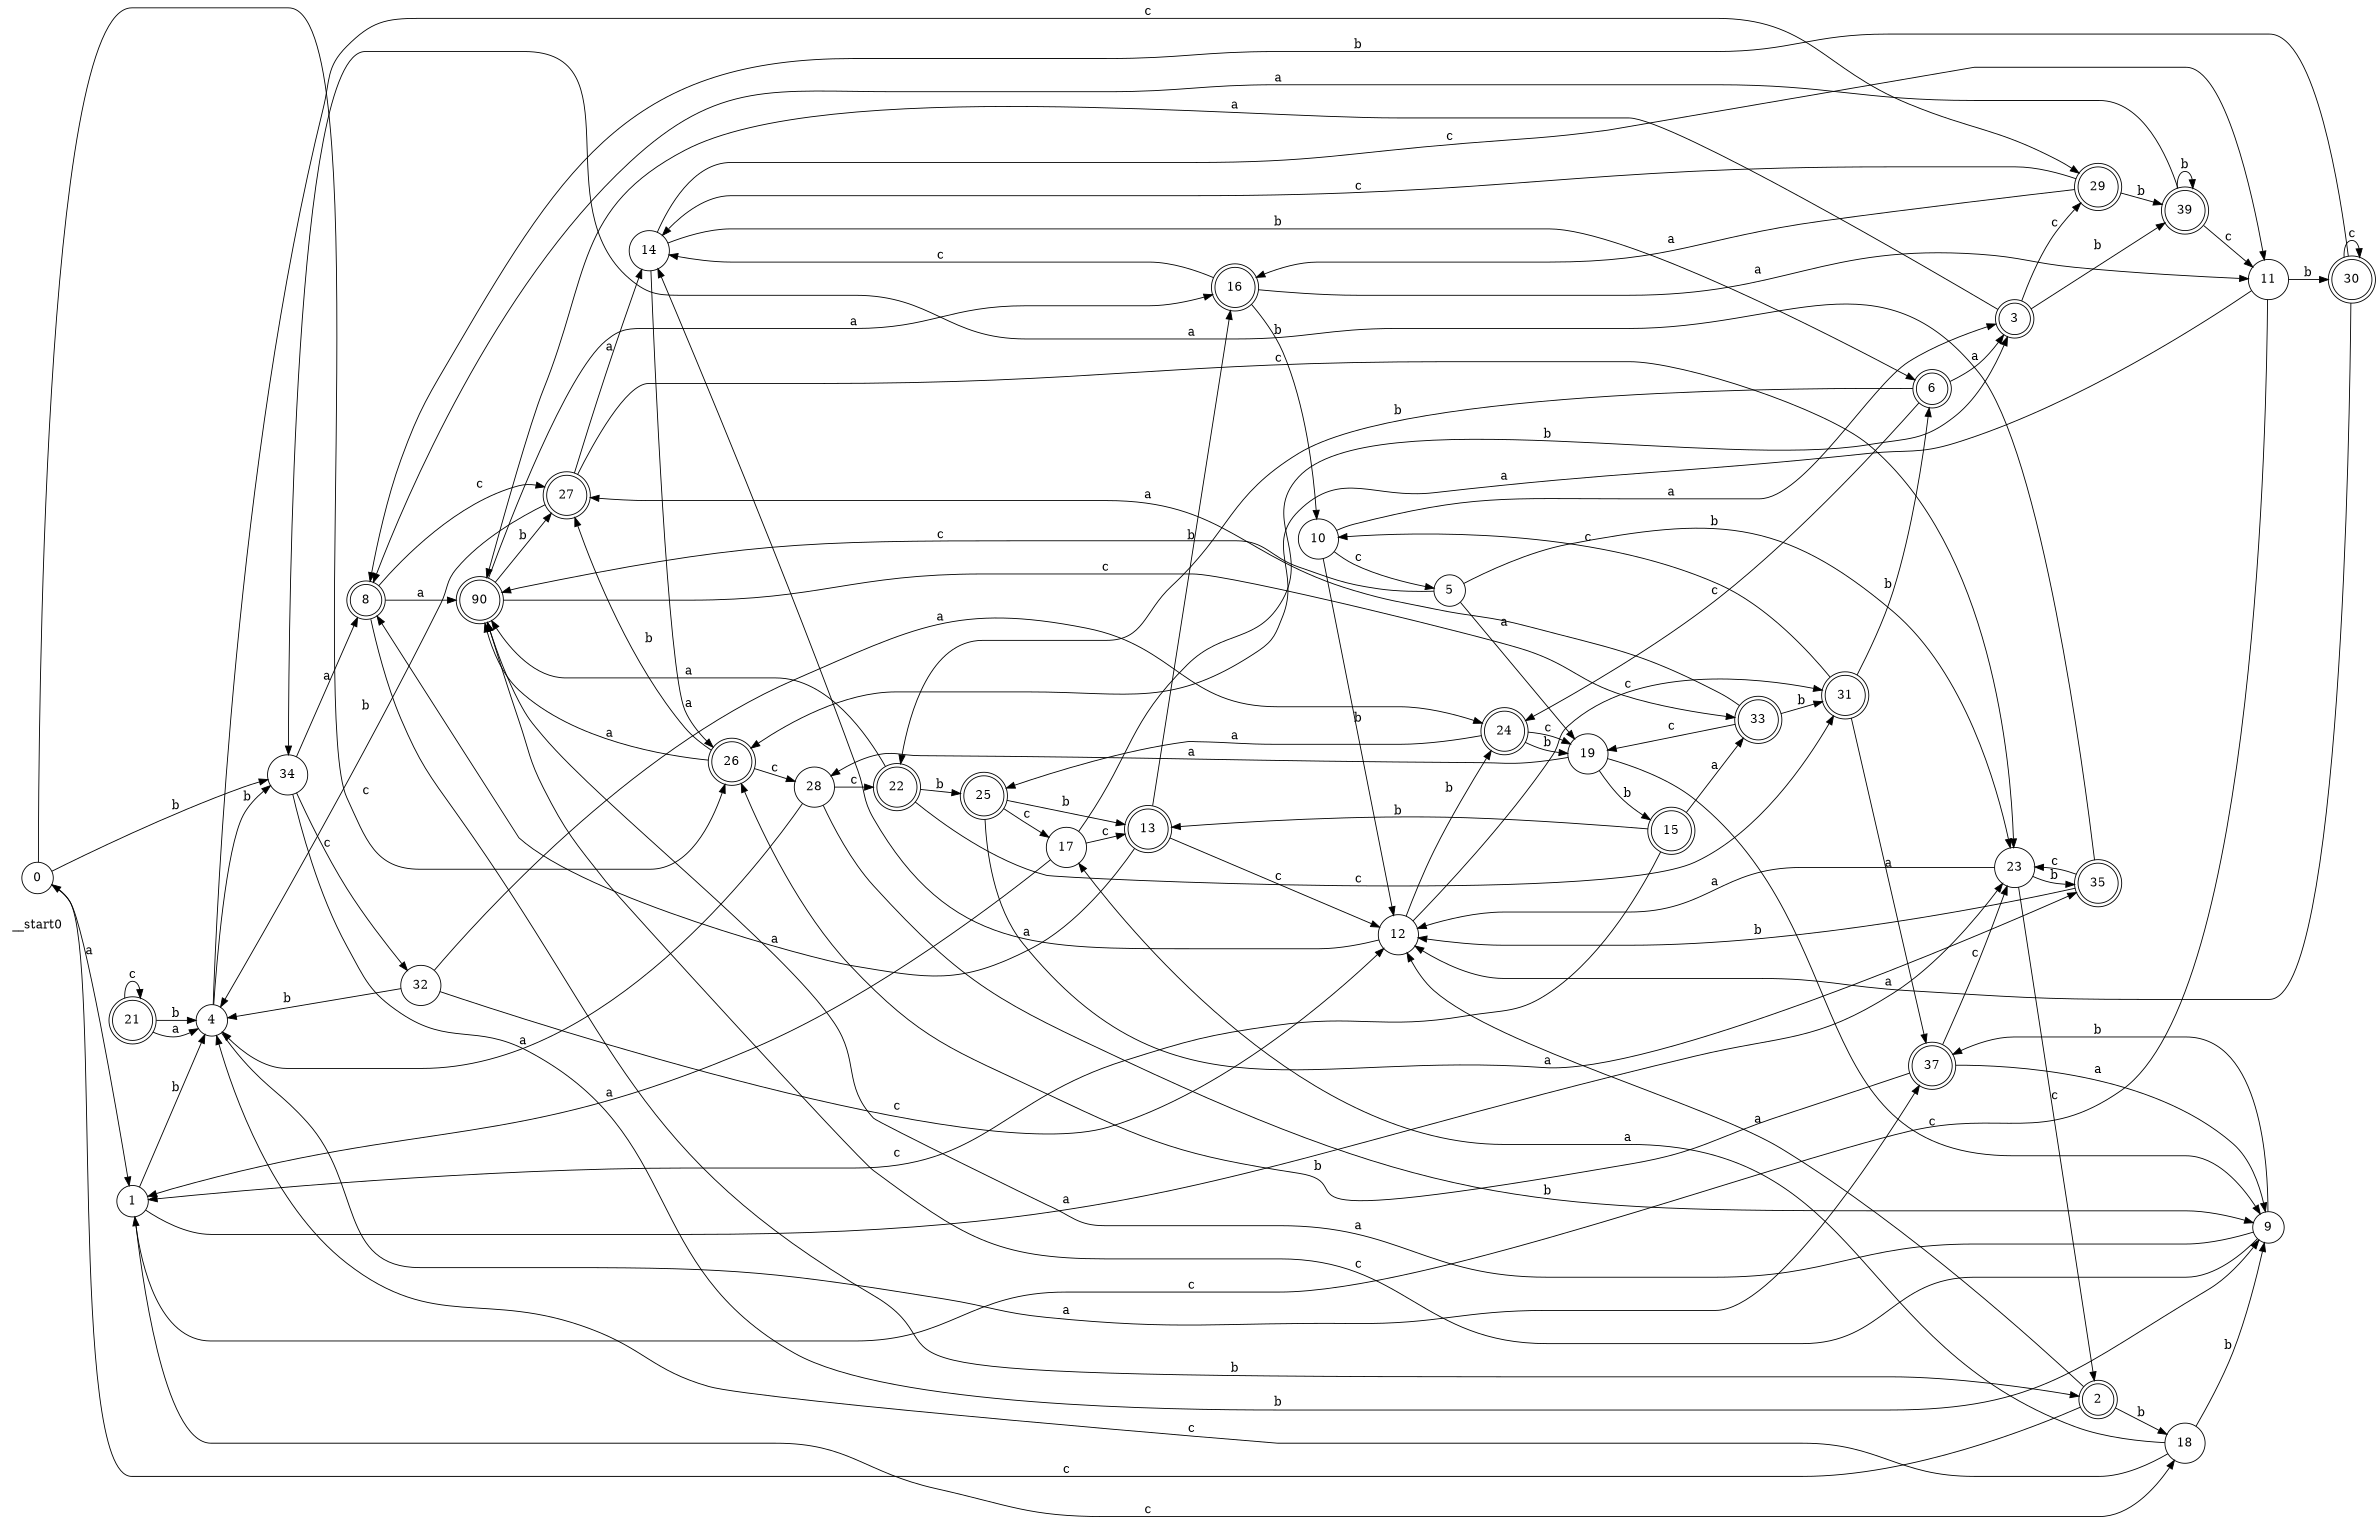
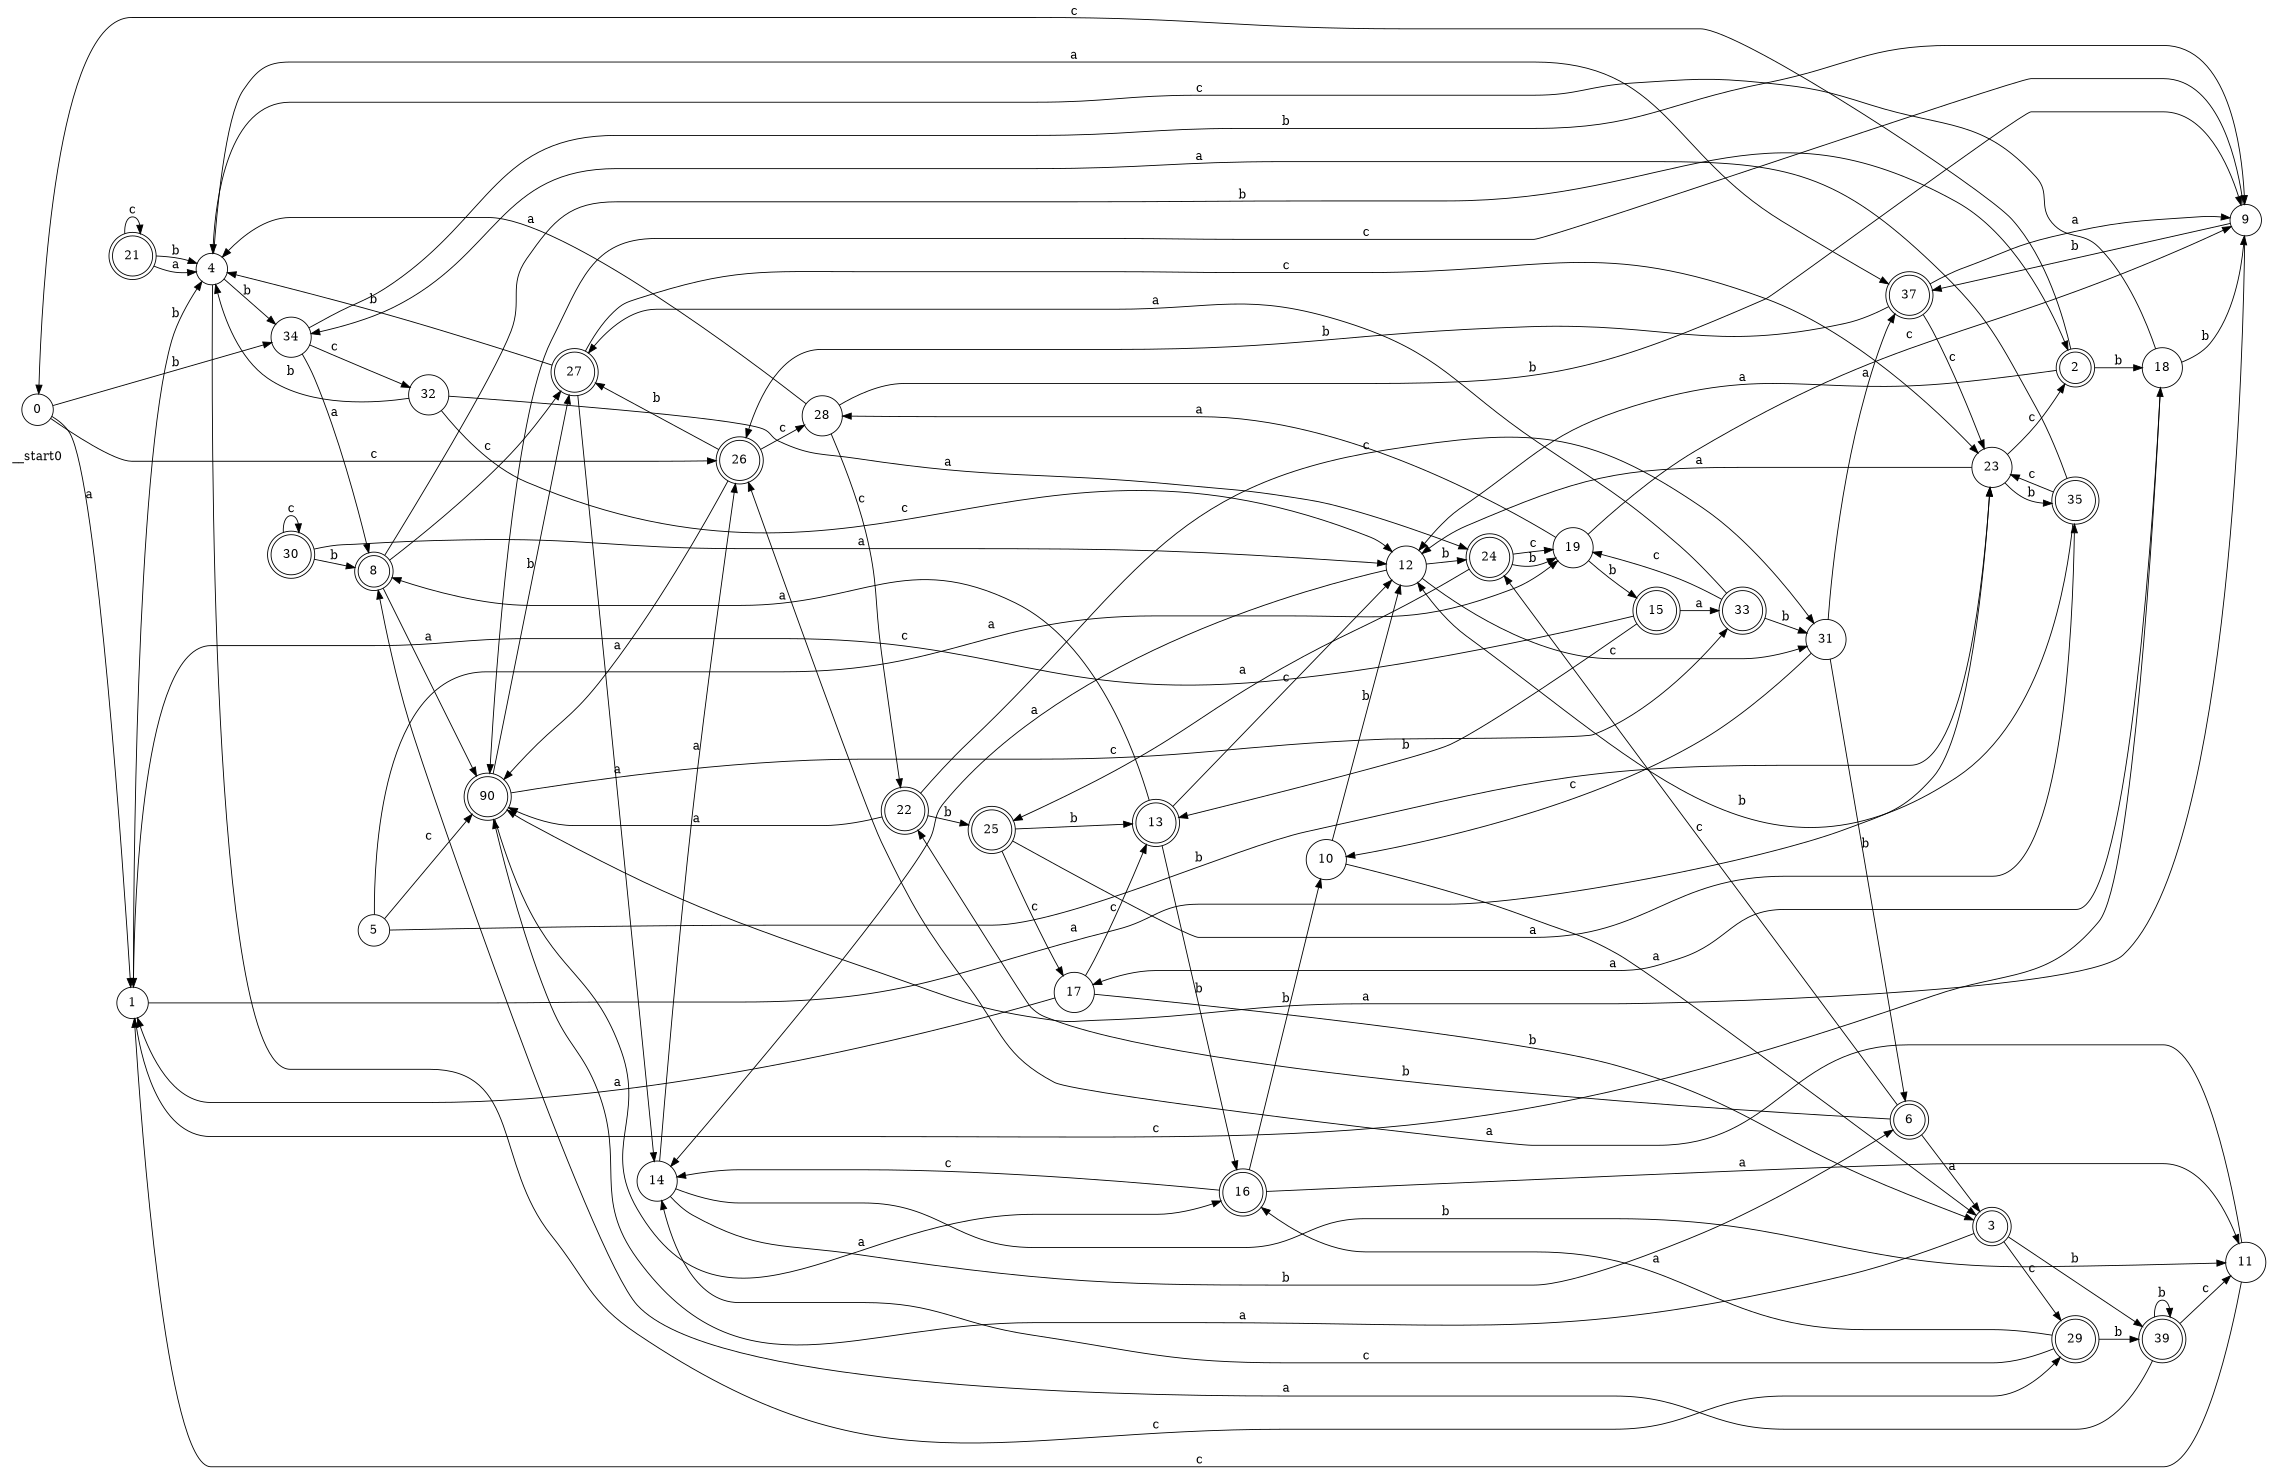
  digraph {
    rankdir=LR
    node [shape=doublecircle color=black fillcolor=white style="rounded,filled"]
    __start0 [shape=none color="" fillcolor="" style=""]
    n2 [label=0 shape=circle style=filled]
    n3 [label=1 shape=circle style=filled]
    n4 [label=26]
    n5 [label=34 shape=circle style=filled]
    n6 [label=4 shape=circle style=filled]
    n7 [label=18 shape=circle style=filled]
    n8 [label=23 shape=circle style=filled]
    n9 [label=90]
    n10 [label=27]
    n11 [label=28 shape=circle style=filled]
    n12 [label=8]
    n13 [label=9 shape=circle style=filled]
    n14 [label=32 shape=circle style=filled]
    n15 [label=29]
    n16 [label=37]
    n17 [label=17 shape=circle style=filled]
    n18 [label=2]
    n19 [label=12 shape=circle style=filled]
    n20 [label=35]
    n21 [label=24]
    n22 [label=14 shape=circle style=filled]
-   n23 [label=31]
+   n23 [label=31 shape=circle]
    n24 [label=3]
    n25 [label=39]
    n26 [label=16]
    n27 [label=33]
    n28 [label=11 shape=circle style=filled]
    n29 [label=5 shape=circle style=filled]
    n30 [label=19 shape=circle style=filled]
    n31 [label=15]
    n32 [label=6]
    n33 [label=22]
    n34 [label=25]
    n35 [label=10 shape=circle style=filled]
    n36 [label=30]
    n37 [label=13]
    n38 [label=21]
    n2 -> n3 [label=a]
    n2 -> n4 [label=c]
    n2 -> n5 [label=b]
    n3 -> n6 [label=b]
    n3 -> n7 [label=c]
    n3 -> n8 [label=a]
    n4 -> n9 [label=a]
    n4 -> n10 [label=b]
    n4 -> n11 [label=c]
    n5 -> n12 [label=a]
    n5 -> n13 [label=b]
    n5 -> n14 [label=c]
    n6 -> n5 [label=b]
    n6 -> n15 [label=c]
    n6 -> n16 [label=a]
    n7 -> n6 [label=c]
    n7 -> n13 [label=b]
    n7 -> n17 [label=a]
    n8 -> n18 [label=c]
    n8 -> n19 [label=a]
    n8 -> n20 [label=b]
    n9 -> n10 [label=b]
    n9 -> n26 [label=a]
    n9 -> n27 [label=c]
    n10 -> n6 [label=b]
    n10 -> n8 [label=c]
    n10 -> n22 [label=a]
    n11 -> n6 [label=a]
    n11 -> n13 [label=b]
    n11 -> n33 [label=c]
    n12 -> n9 [label=a]
    n12 -> n10 [label=c]
    n12 -> n18 [label=b]
    n13 -> n9 [label=a]
    n13 -> n9 [label=c]
    n13 -> n16 [label=b]
    n14 -> n6 [label=b]
    n14 -> n19 [label=c]
    n14 -> n21 [label=a]
    n15 -> n22 [label=c]
    n15 -> n25 [label=b]
    n15 -> n26 [label=a]
    n16 -> n4 [label=b]
    n16 -> n8 [label=c]
    n16 -> n13 [label=a]
    n17 -> n3 [label=a]
    n17 -> n24 [label=b]
    n17 -> n37 [label=c]
    n18 -> n2 [label=c]
    n18 -> n7 [label=b]
    n18 -> n19 [label=a]
    n19 -> n21 [label=b]
    n19 -> n22 [label=a]
    n19 -> n23 [label=c]
    n20 -> n5 [label=a]
    n20 -> n8 [label=c]
    n20 -> n19 [label=b]
    n21 -> n30 [label=b]
    n21 -> n30 [label=c]
    n21 -> n34 [label=a]
    n22 -> n4 [label=a]
-   n22 -> n28 [label=c]
+   n22 -> n28 [label=b]
    n22 -> n32 [label=b]
    n23 -> n16 [label=a]
    n23 -> n32 [label=b]
    n23 -> n35 [label=c]
    n24 -> n9 [label=a]
    n24 -> n15 [label=c]
    n24 -> n25 [label=b]
    n25 -> n12 [label=a]
    n25 -> n25 [label=b]
    n25 -> n28 [label=c]
    n26 -> n22 [label=c]
    n26 -> n28 [label=a]
    n26 -> n35 [label=b]
    n27 -> n10 [label=a]
    n27 -> n23 [label=b]
    n27 -> n30 [label=c]
    n28 -> n3 [label=c]
    n28 -> n4 [label=a]
-   n28 -> n36 [label=b]
    n29 -> n8 [label=b]
    n29 -> n9 [label=c]
    n29 -> n30 [label=a]
    n30 -> n11 [label=a]
    n30 -> n13 [label=c]
    n30 -> n31 [label=b]
    n31 -> n3 [label=c]
    n31 -> n27 [label=a]
    n31 -> n37 [label=b]
    n32 -> n21 [label=c]
    n32 -> n24 [label=a]
    n32 -> n33 [label=b]
    n33 -> n9 [label=a]
    n33 -> n23 [label=c]
    n33 -> n34 [label=b]
    n34 -> n17 [label=c]
    n34 -> n20 [label=a]
    n34 -> n37 [label=b]
    n35 -> n19 [label=b]
    n35 -> n24 [label=a]
-   n35 -> n29 [label=c]
    n36 -> n12 [label=b]
    n36 -> n19 [label=a]
    n36 -> n36 [label=c]
    n37 -> n12 [label=a]
    n37 -> n19 [label=c]
    n37 -> n26 [label=b]
    n38 -> n6 [label=a]
    n38 -> n6 [label=b]
    n38 -> n38 [label=c]
  }
